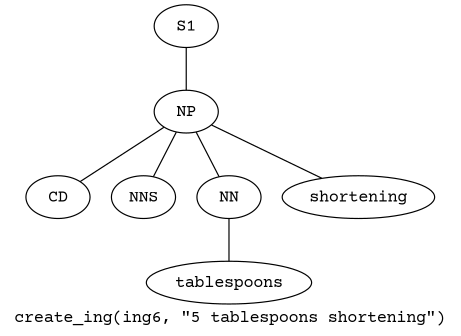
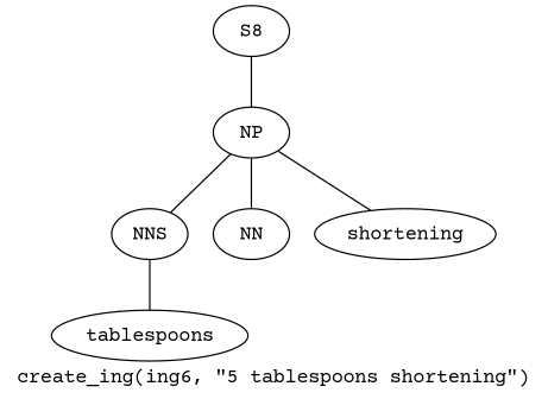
  graph {
    fontname="Courier Prime"
    label="create_ing(ing6, \"5 tablespoons shortening\")"
    node [fontname="Courier Prime"]
    edge [fontname="Courier Prime"]
-   n1 [label=S1]
+   n1 [label=S8]
    n2 [label=NP]
-   n3 [label=CD]
    n4 [label=NNS]
    n5 [label=NN]
    n6 [label=shortening]
    n7 [label=tablespoons]
    n1 -- n2
-   n2 -- n3
    n2 -- n4
    n2 -- n5
    n2 -- n6
-   n5 -- n7
+   n4 -- n7
  }
